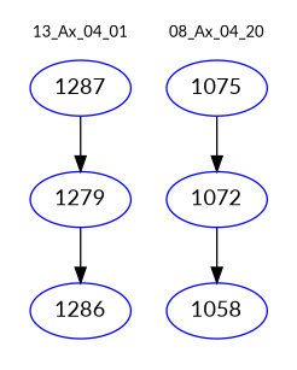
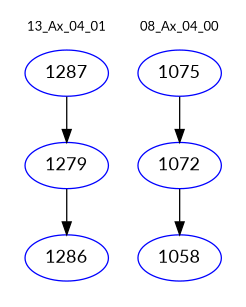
  digraph {
    fontname=Lato
    node [color=blue fontname=Lato]
    edge [color=black fontname=Lato]
    n1 [label=1287]
    n2 [label=1279]
    n3 [label=1286]
    n4 [label=1075]
    n5 [label=1072]
    n6 [label=1058]
    subgraph cluster_1 {
      color=white
      fontsize=10
      label="13_Ax_04_01"
      n1
      n2
      n3
    }
    subgraph cluster_2 {
      color=white
      fontsize=10
-     label="08_Ax_04_20"
+     label="08_Ax_04_00"
      n4
      n5
      n6
    }
    n1 -> n2
    n2 -> n3
    n4 -> n5
    n5 -> n6
  }
